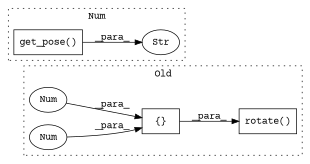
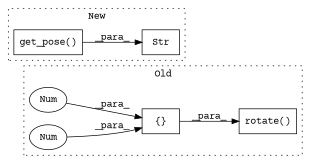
  digraph {
    fontname="Courier Prime"
    rankdir=LR
    node [a=75 fontname="Courier Prime" l=1 shape=box]
    edge [fontname="Courier Prime"]
    n1 [l="19,1" label="rotate()" s="1786,1827"]
    n2 [a=59 l="1,0" label="{}" s="1805,1826"]
    n3 [a=76 label=Num s=1809 shape=ellipse]
    n4 [a=76 label=Num s=1806 shape=ellipse]
    n5 [l="12,1" label="get_pose()" s="1766,1787"]
-   n6 [a=66 l=9 label=Str s=1778 shape=ellipse]
+   n6 [a=66 l=9 label=Str s=1778]
    subgraph cluster_1 {
      label=Old
      style=dotted
      n1
      n2
      n3
      n4
    }
    subgraph cluster_2 {
-     label=Num
+     label=New
      style=dotted
      n5
      n6
    }
    n2 -> n1 [label=_para_]
    n3 -> n2 [label=_para_]
    n4 -> n2 [label=_para_]
    n5 -> n6 [label=_para_]
  }
